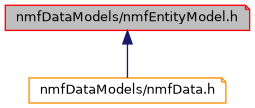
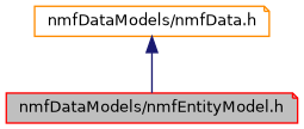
  digraph {
    node [fontname=Helvetica fontsize=10 shape=note style=filled]
    n1 [color=red fillcolor=grey75 fontcolor=black height=0.2 label="nmfDataModels/nmfEntityModel.h" width=0.4]
    n2 [color=darkorange fillcolor=white height=0.2 label="nmfDataModels/nmfData.h" width=0.4]
-   n1 -> n2 [color=midnightblue dir=back fontname=Helvetica fontsize=10 labelfontname=Helvetica labelfontsize=10 style=solid]
+   n2 -> n1 [color=midnightblue dir=back fontname=Helvetica fontsize=10 labelfontname=Helvetica labelfontsize=10 style=solid]
  }
